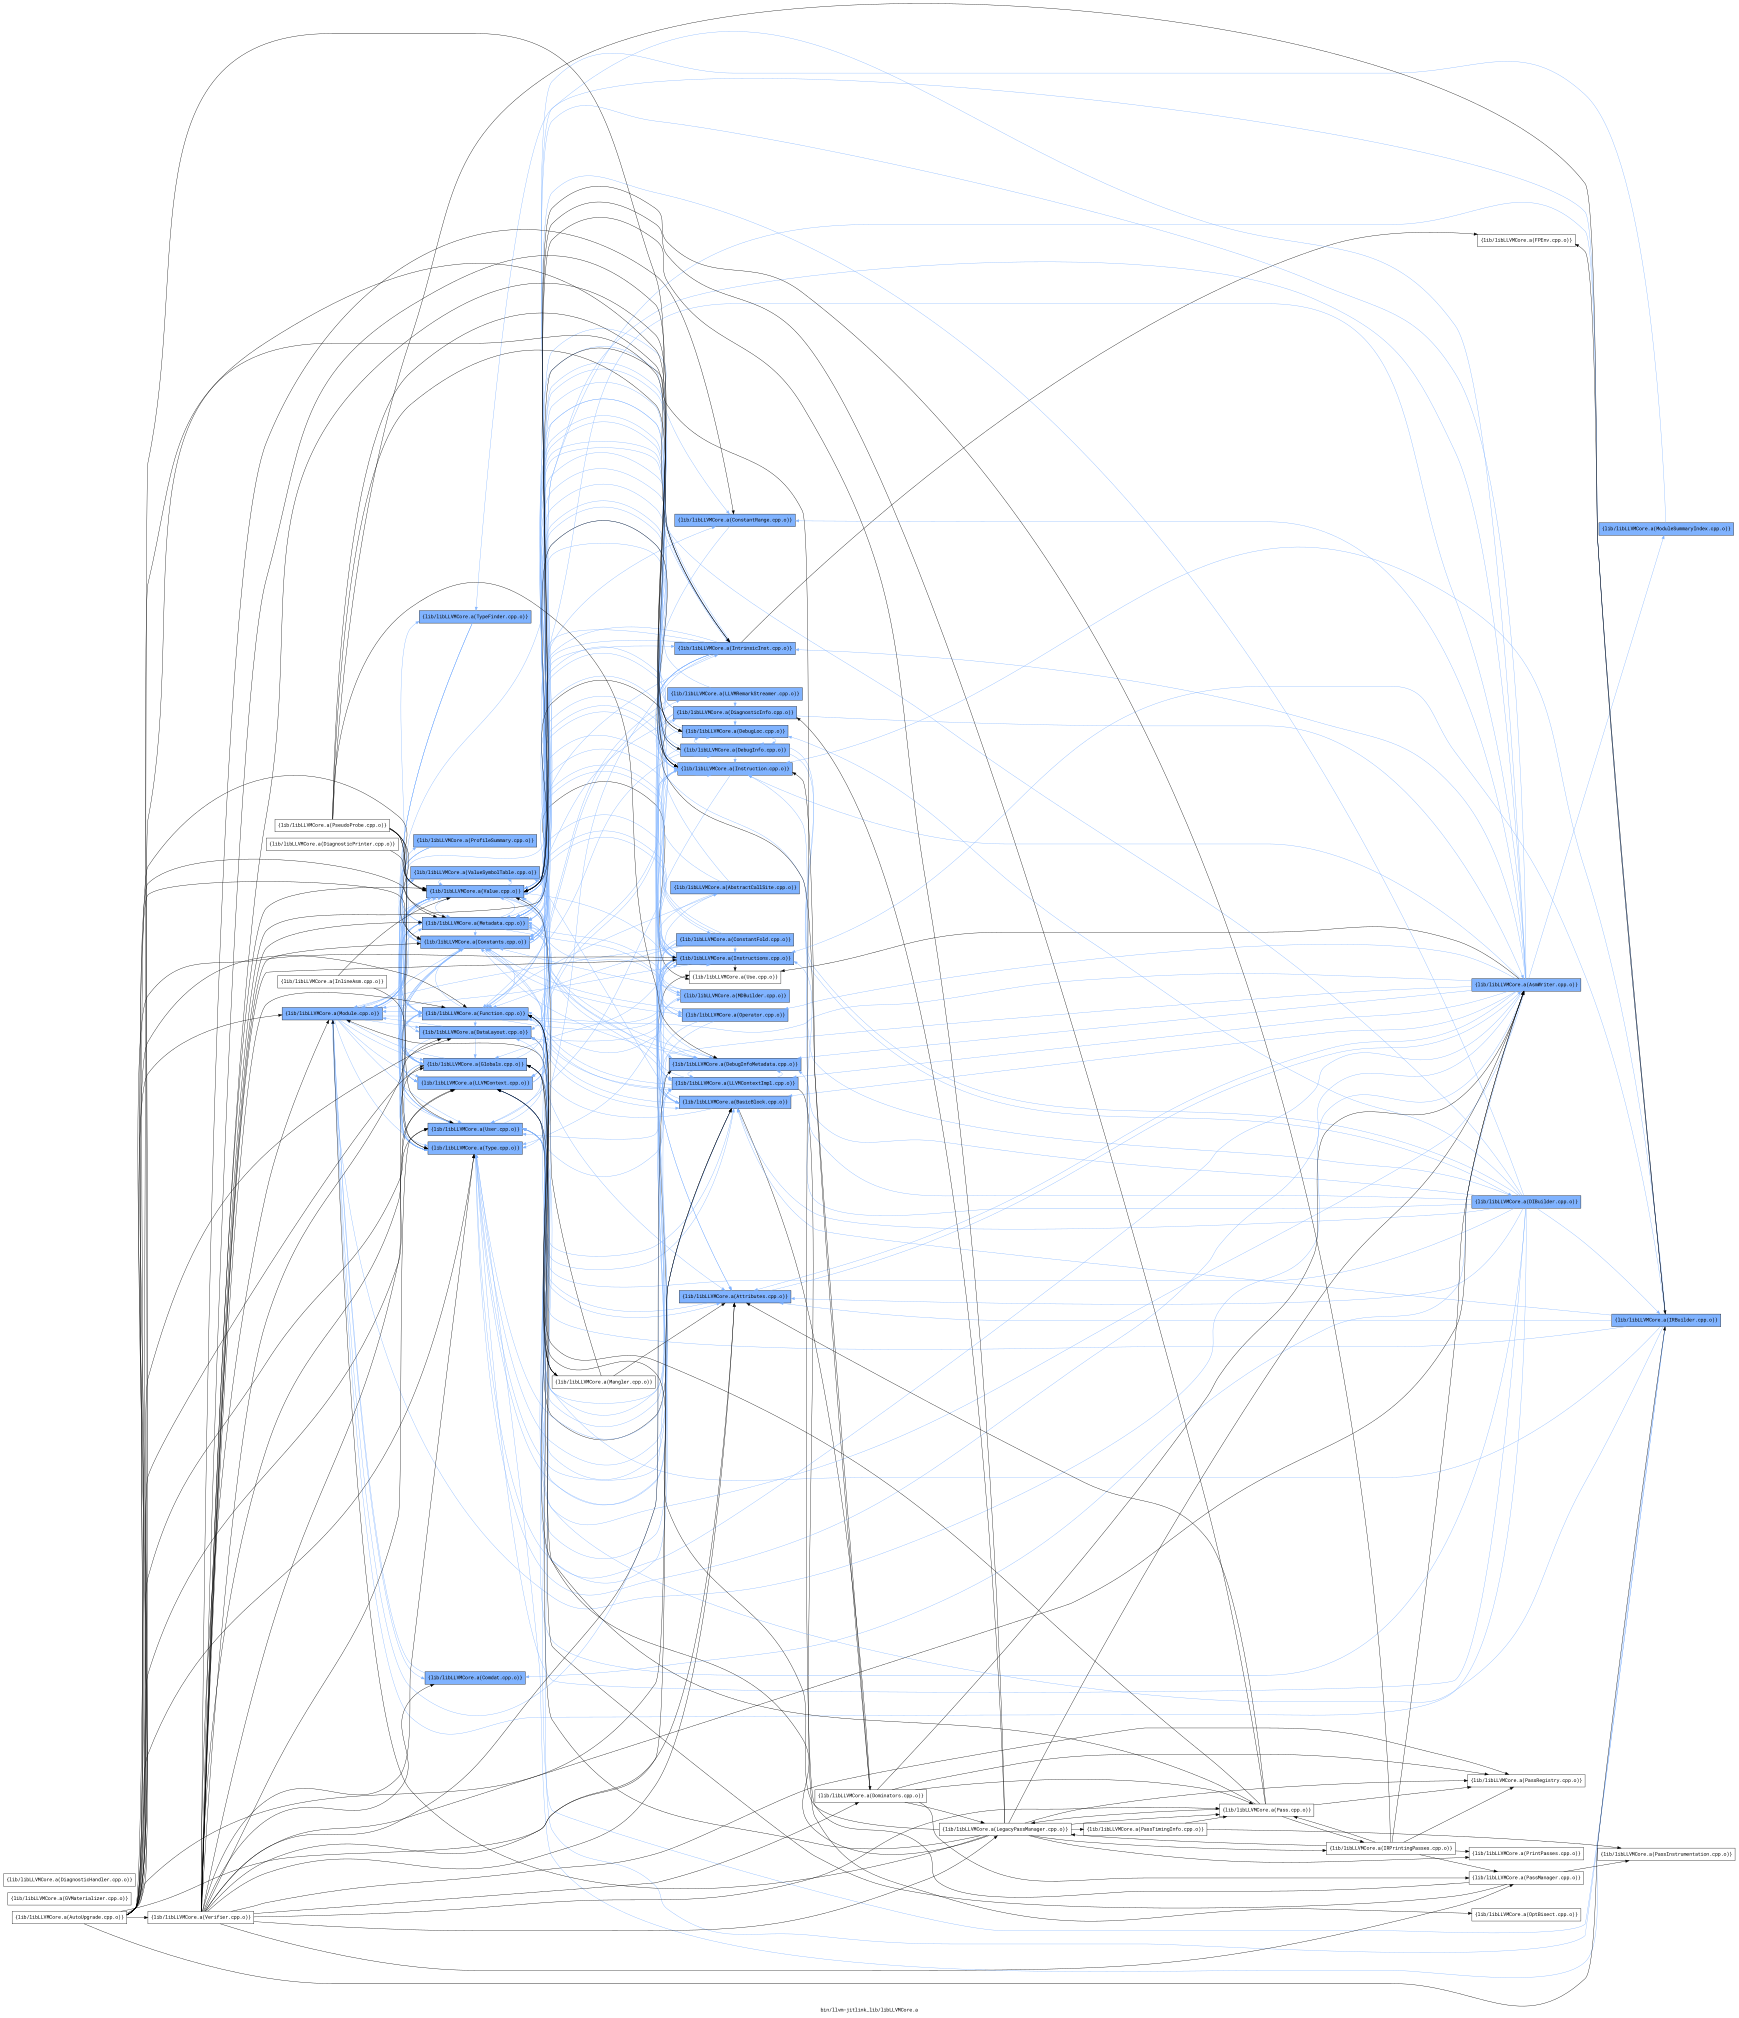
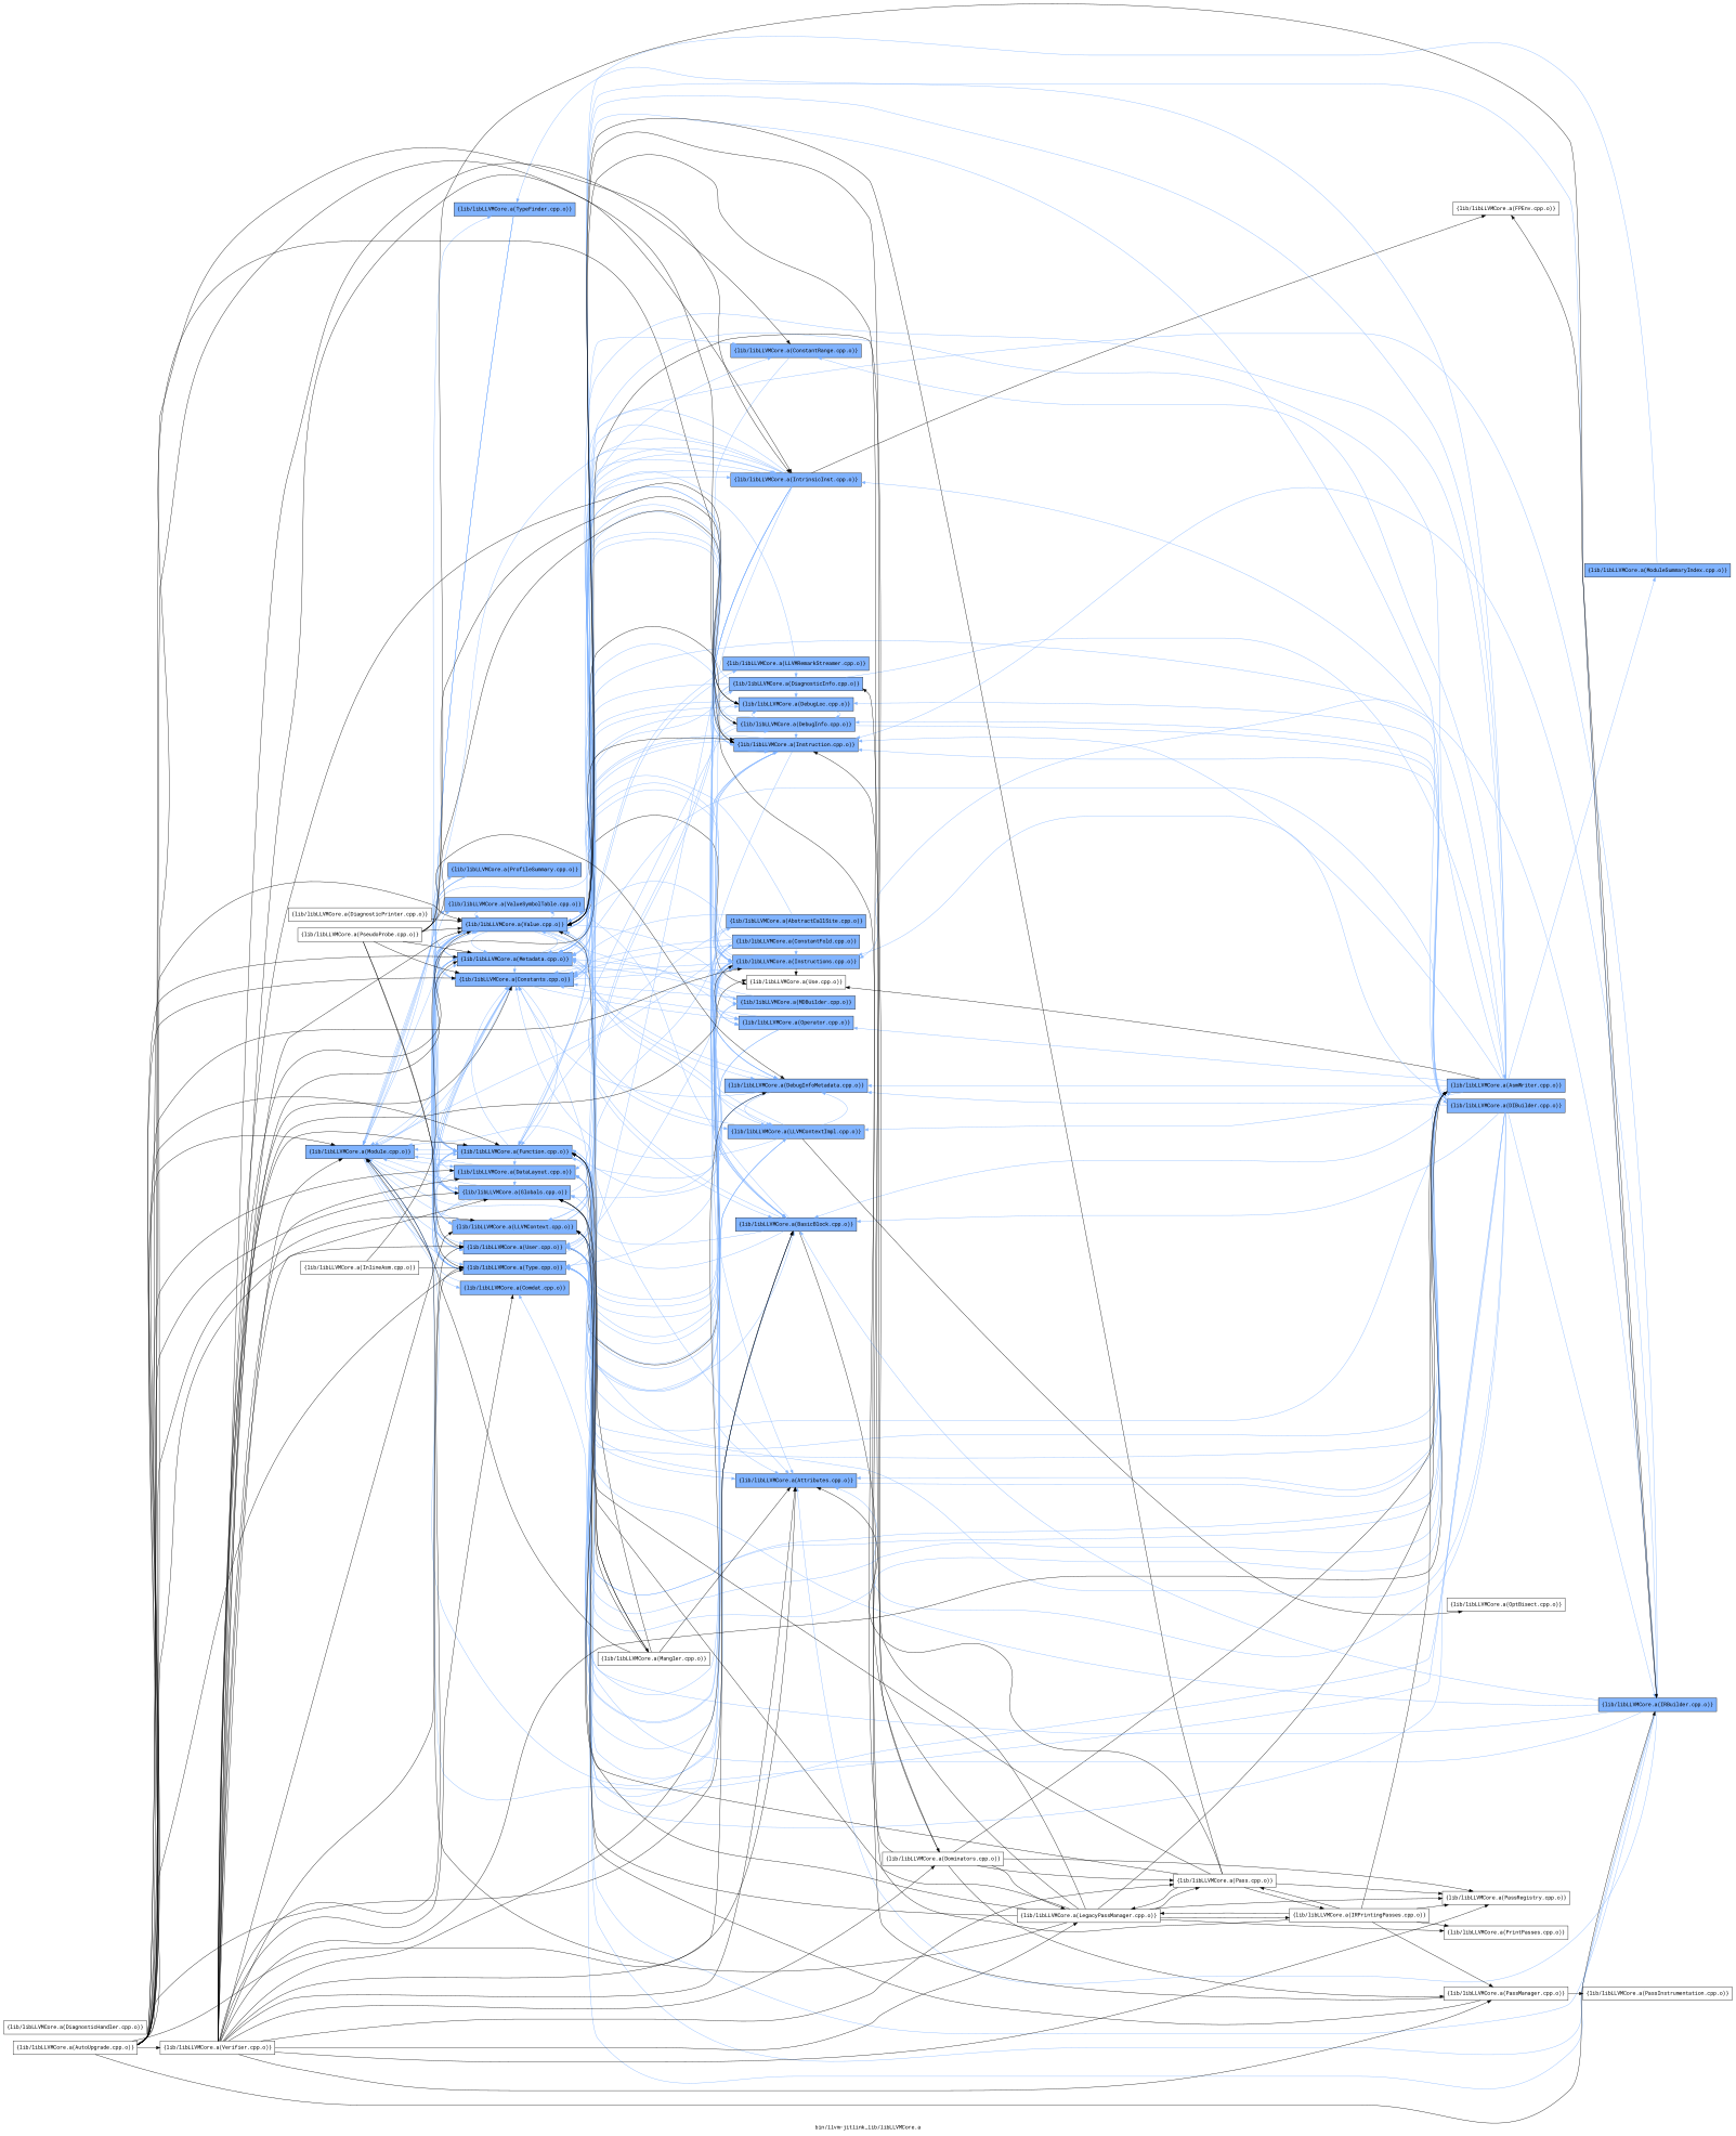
  digraph {
    fontname="Roboto Mono"
    label="bin/llvm-jitlink_lib/libLLVMCore.a"
    rankdir=LR
    node [fillcolor="0.600000 0.5 1" fontname="Roboto Mono" group=1 shape=box style=filled]
    edge [color="0.600000 0.5 1" fontname="Roboto Mono"]
    n1 [label="{lib/libLLVMCore.a(Module.cpp.o)}"]
    n2 [label="{lib/libLLVMCore.a(Metadata.cpp.o)}"]
    n3 [label="{lib/libLLVMCore.a(Comdat.cpp.o)}"]
    n4 [label="{lib/libLLVMCore.a(Constants.cpp.o)}"]
    n5 [label="{lib/libLLVMCore.a(DataLayout.cpp.o)}"]
    n6 [label="{lib/libLLVMCore.a(Function.cpp.o)}"]
    n7 [label="{lib/libLLVMCore.a(Globals.cpp.o)}"]
    n8 [label="{lib/libLLVMCore.a(LLVMContext.cpp.o)}"]
    n9 [label="{lib/libLLVMCore.a(ProfileSummary.cpp.o)}"]
    n10 [label="{lib/libLLVMCore.a(Type.cpp.o)}"]
    n11 [label="{lib/libLLVMCore.a(TypeFinder.cpp.o)}"]
    n12 [label="{lib/libLLVMCore.a(User.cpp.o)}"]
    n13 [label="{lib/libLLVMCore.a(Value.cpp.o)}"]
    n14 [label="{lib/libLLVMCore.a(ValueSymbolTable.cpp.o)}"]
    n15 [label="{lib/libLLVMCore.a(LLVMContextImpl.cpp.o)}"]
    n16 [label="{lib/libLLVMCore.a(MDBuilder.cpp.o)}"]
    n17 [label="{lib/libLLVMCore.a(ConstantRange.cpp.o)}"]
    n18 [label="{lib/libLLVMCore.a(DebugInfoMetadata.cpp.o)}"]
    n19 [label="{lib/libLLVMCore.a(DebugLoc.cpp.o)}"]
    n20 [label="{lib/libLLVMCore.a(ConstantFold.cpp.o)}"]
    n21 [label="{lib/libLLVMCore.a(Instruction.cpp.o)}"]
    n22 [label="{lib/libLLVMCore.a(Instructions.cpp.o)}"]
    n23 [label="{lib/libLLVMCore.a(Operator.cpp.o)}"]
    n24 [label="{lib/libLLVMCore.a(AbstractCallSite.cpp.o)}"]
    n25 [label="{lib/libLLVMCore.a(Attributes.cpp.o)}"]
    n26 [label="{lib/libLLVMCore.a(BasicBlock.cpp.o)}"]
    n27 [label="{lib/libLLVMCore.a(IntrinsicInst.cpp.o)}"]
    n28 [label="{lib/libLLVMCore.a(LLVMRemarkStreamer.cpp.o)}"]
    n29 [label="{lib/libLLVMCore.a(DiagnosticInfo.cpp.o)}"]
    n30 [group=0 label="{lib/libLLVMCore.a(Use.cpp.o)}" fillcolor="" style=""]
    n31 [label="{lib/libLLVMCore.a(DebugInfo.cpp.o)}"]
    n32 [group=0 label="{lib/libLLVMCore.a(OptBisect.cpp.o)}" fillcolor="" style=""]
    n33 [label="{lib/libLLVMCore.a(AsmWriter.cpp.o)}"]
    n34 [group=0 label="{lib/libLLVMCore.a(FPEnv.cpp.o)}" fillcolor="" style=""]
    n35 [label="{lib/libLLVMCore.a(DIBuilder.cpp.o)}"]
    n36 [group=0 label="{lib/libLLVMCore.a(Mangler.cpp.o)}" fillcolor="" style=""]
    n37 [group=0 label="{lib/libLLVMCore.a(Dominators.cpp.o)}" fillcolor="" style=""]
    n38 [label="{lib/libLLVMCore.a(ModuleSummaryIndex.cpp.o)}"]
    n39 [label="{lib/libLLVMCore.a(IRBuilder.cpp.o)}"]
    n40 [group=0 label="{lib/libLLVMCore.a(PseudoProbe.cpp.o)}" fillcolor="" style=""]
    n41 [group=0 label="{lib/libLLVMCore.a(LegacyPassManager.cpp.o)}" fillcolor="" style=""]
    n42 [group=0 label="{lib/libLLVMCore.a(IRPrintingPasses.cpp.o)}" fillcolor="" style=""]
    n43 [group=0 label="{lib/libLLVMCore.a(Pass.cpp.o)}" fillcolor="" style=""]
    n44 [group=0 label="{lib/libLLVMCore.a(PassRegistry.cpp.o)}" fillcolor="" style=""]
-   n45 [group=0 label="{lib/libLLVMCore.a(PassTimingInfo.cpp.o)}" fillcolor="" style=""]
    n46 [group=0 label="{lib/libLLVMCore.a(PrintPasses.cpp.o)}" fillcolor="" style=""]
    n47 [group=0 label="{lib/libLLVMCore.a(PassManager.cpp.o)}" fillcolor="" style=""]
    n48 [group=0 label="{lib/libLLVMCore.a(PassInstrumentation.cpp.o)}" fillcolor="" style=""]
    n49 [group=0 label="{lib/libLLVMCore.a(InlineAsm.cpp.o)}" fillcolor="" style=""]
    n50 [group=0 label="{lib/libLLVMCore.a(AutoUpgrade.cpp.o)}" fillcolor="" style=""]
    n51 [group=0 label="{lib/libLLVMCore.a(Verifier.cpp.o)}" fillcolor="" style=""]
-   n52 [group=0 label="{lib/libLLVMCore.a(GVMaterializer.cpp.o)}" fillcolor="" style=""]
    n53 [group=0 label="{lib/libLLVMCore.a(DiagnosticPrinter.cpp.o)}" fillcolor="" style=""]
    n54 [group=0 label="{lib/libLLVMCore.a(DiagnosticHandler.cpp.o)}" fillcolor="" style=""]
    subgraph sub_1 {
      rank=same
      n1
    }
    subgraph sub_2 {
      rank=same
      n2
      n3
      n4
      n5
      n6
      n7
      n8
      n9
      n10
      n11
      n12
      n13
      n14
    }
    subgraph sub_3 {
      rank=same
      n15
      n16
      n17
      n18
      n19
      n20
      n21
      n22
      n23
      n24
      n25
      n26
      n27
      n28
      n29
      n30
      n31
    }
    subgraph sub_4 {
      rank=same
      n32
      n33
      n34
      n35
    }
    n1 -> n2
    n1 -> n3
    n1 -> n4
    n1 -> n5
    n1 -> n6
    n1 -> n7
    n1 -> n8
    n1 -> n9
    n1 -> n10
    n1 -> n11
    n1 -> n12
    n1 -> n13
    n1 -> n14
    n2 -> n1
    n2 -> n4
    n2 -> n8
    n2 -> n10
    n2 -> n13
    n2 -> n15
    n2 -> n16
    n2 -> n17
    n2 -> n18
    n2 -> n19
    n3 -> n1
    n4 -> n6
    n4 -> n7
    n4 -> n10
    n4 -> n12
    n4 -> n13
    n4 -> n20
    n4 -> n21
    n4 -> n22
    n4 -> n23
    n5 -> n1
    n5 -> n7
    n5 -> n10
    n5 -> n36 [color=""]
    n6 -> n1
    n6 -> n2
    n6 -> n4
    n6 -> n5
    n6 -> n7
    n6 -> n8
    n6 -> n10
    n6 -> n12
    n6 -> n13
    n6 -> n14
    n6 -> n16
    n6 -> n22
    n6 -> n24
    n6 -> n25
    n6 -> n26
    n6 -> n27
    n7 -> n1
    n7 -> n2
    n7 -> n4
    n7 -> n6
    n7 -> n10
    n7 -> n12
    n7 -> n13
    n7 -> n17
    n8 -> n15
    n8 -> n28
    n8 -> n29
    n9 -> n2
    n9 -> n4
    n9 -> n10
    n10 -> n4
    n11 -> n2
    n11 -> n6
    n11 -> n7
    n12 -> n27
    n12 -> n30 [color=""]
    n13 -> n2
    n13 -> n4
    n13 -> n5
    n13 -> n6
    n13 -> n7
    n13 -> n8
    n13 -> n10
    n13 -> n12
    n13 -> n14
    n13 -> n15
    n13 -> n21
    n13 -> n22
    n13 -> n23
    n13 -> n25
    n13 -> n26
    n13 -> n27
    n13 -> n30 [color=""]
    n13 -> n31
    n14 -> n13
    n15 -> n1
    n15 -> n2
    n15 -> n4
    n15 -> n12
    n15 -> n13
    n15 -> n18
    n15 -> n32 [color=""]
    n16 -> n2
    n16 -> n4
    n16 -> n10
    n16 -> n13
    n17 -> n22
    n18 -> n2
    n18 -> n4
    n18 -> n8
    n18 -> n10
    n18 -> n15
    n19 -> n2
    n19 -> n18
    n19 -> n31
    n20 -> n1
    n20 -> n4
    n20 -> n6
    n20 -> n7
    n20 -> n10
    n20 -> n13
    n20 -> n22
    n20 -> n23
    n21 -> n2
    n21 -> n4
    n21 -> n12
    n21 -> n13
    n21 -> n22
    n21 -> n25
    n21 -> n26
    n22 -> n1
    n22 -> n2
    n22 -> n4
    n22 -> n5
    n22 -> n6
    n22 -> n10
    n22 -> n12
    n22 -> n13
    n22 -> n15
    n22 -> n16
    n22 -> n21
    n22 -> n23
    n22 -> n25
    n22 -> n26
    n22 -> n30 [color=""]
    n23 -> n4
    n23 -> n5
    n23 -> n10
    n24 -> n2
    n24 -> n4
    n24 -> n12
    n24 -> n22
    n25 -> n6
    n25 -> n33
    n26 -> n2
    n26 -> n4
    n26 -> n10
    n26 -> n12
    n26 -> n13
    n26 -> n14
    n26 -> n21
    n26 -> n22
    n26 -> n37 [color=""]
    n27 -> n1
    n27 -> n2
    n27 -> n4
    n27 -> n5
    n27 -> n10
    n27 -> n12
    n27 -> n13
    n27 -> n18
    n27 -> n21
    n27 -> n22
    n27 -> n26
    n27 -> n34 [color=""]
    n28 -> n8
    n28 -> n13
    n28 -> n29
    n29 -> n2
    n29 -> n6
    n29 -> n8
    n29 -> n13
    n29 -> n19
    n29 -> n21
    n29 -> n33
    n31 -> n1
    n31 -> n2
    n31 -> n6
    n31 -> n13
    n31 -> n18
    n31 -> n19
    n31 -> n21
    n31 -> n35
    n33 -> n1
    n33 -> n2
    n33 -> n3
    n33 -> n4
    n33 -> n6
    n33 -> n7
    n33 -> n8
    n33 -> n10
    n33 -> n11
    n33 -> n12
    n33 -> n13
    n33 -> n15
    n33 -> n17
    n33 -> n18
    n33 -> n21
    n33 -> n23
    n33 -> n25
    n33 -> n26
    n33 -> n27
    n33 -> n30 [color=""]
    n33 -> n38
    n35 -> n1
    n35 -> n2
    n35 -> n4
    n35 -> n6
    n35 -> n10
    n35 -> n12
    n35 -> n13
    n35 -> n18
    n35 -> n19
    n35 -> n21
    n35 -> n22
    n35 -> n25
    n35 -> n26
    n35 -> n31
    n35 -> n39
    n36 -> n1 [color=""]
    n36 -> n6 [color=""]
    n36 -> n7 [color=""]
    n36 -> n13 [color=""]
    n36 -> n25 [color=""]
    n37 -> n13 [color=""]
    n37 -> n21 [color=""]
    n37 -> n33 [color=""]
    n37 -> n41 [color=""]
    n37 -> n43 [color=""]
    n37 -> n44 [color=""]
    n37 -> n47 [color=""]
    n38 -> n13
    n39 -> n2
    n39 -> n5
    n39 -> n6
    n39 -> n7
    n39 -> n8
    n39 -> n10
    n39 -> n12
    n39 -> n13
    n39 -> n21
    n39 -> n22
    n39 -> n25
    n39 -> n26
    n39 -> n34 [color=""]
    n40 -> n2 [color=""]
    n40 -> n4 [color=""]
    n40 -> n10 [color=""]
    n40 -> n12 [color=""]
    n40 -> n13 [color=""]
    n40 -> n18 [color=""]
    n40 -> n19 [color=""]
    n40 -> n21 [color=""]
    n40 -> n39 [color=""]
    n41 -> n1 [color=""]
    n41 -> n6 [color=""]
    n41 -> n7 [color=""]
    n41 -> n8 [color=""]
    n41 -> n13 [color=""]
    n41 -> n29 [color=""]
    n41 -> n33 [color=""]
    n41 -> n42 [color=""]
    n41 -> n43 [color=""]
    n41 -> n44 [color=""]
-   n41 -> n45 [color=""]
    n41 -> n46 [color=""]
    n42 -> n13 [color=""]
    n42 -> n33 [color=""]
    n42 -> n41 [color=""]
    n42 -> n43 [color=""]
    n42 -> n44 [color=""]
    n42 -> n46 [color=""]
    n42 -> n47 [color=""]
    n43 -> n6 [color=""]
    n43 -> n8 [color=""]
    n43 -> n13 [color=""]
    n43 -> n25 [color=""]
    n43 -> n41 [color=""]
    n43 -> n42 [color=""]
    n43 -> n44 [color=""]
-   n45 -> n43 [color=""]
-   n45 -> n48 [color=""]
    n47 -> n7 [color=""]
    n47 -> n13 [color=""]
    n47 -> n48 [color=""]
    n49 -> n10 [color=""]
    n49 -> n13 [color=""]
    n50 -> n1 [color=""]
    n50 -> n2 [color=""]
    n50 -> n4 [color=""]
    n50 -> n5 [color=""]
    n50 -> n6 [color=""]
    n50 -> n7 [color=""]
    n50 -> n8 [color=""]
    n50 -> n10 [color=""]
    n50 -> n12 [color=""]
    n50 -> n13 [color=""]
    n50 -> n21 [color=""]
    n50 -> n22 [color=""]
    n50 -> n25 [color=""]
    n50 -> n26 [color=""]
    n50 -> n27 [color=""]
    n50 -> n31 [color=""]
    n50 -> n39 [color=""]
    n50 -> n51 [color=""]
    n51 -> n1 [color=""]
    n51 -> n2 [color=""]
    n51 -> n3 [color=""]
    n51 -> n4 [color=""]
    n51 -> n5 [color=""]
    n51 -> n6 [color=""]
    n51 -> n7 [color=""]
    n51 -> n8 [color=""]
    n51 -> n10 [color=""]
    n51 -> n12 [color=""]
    n51 -> n13 [color=""]
    n51 -> n17 [color=""]
    n51 -> n18 [color=""]
    n51 -> n19 [color=""]
    n51 -> n21 [color=""]
    n51 -> n22 [color=""]
    n51 -> n25 [color=""]
    n51 -> n26 [color=""]
    n51 -> n27 [color=""]
    n51 -> n33 [color=""]
    n51 -> n37 [color=""]
    n51 -> n41 [color=""]
    n51 -> n43 [color=""]
    n51 -> n44 [color=""]
    n51 -> n47 [color=""]
    n53 -> n13 [color=""]
  }
